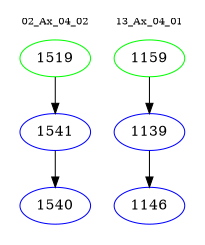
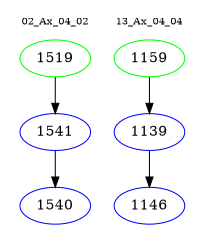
  digraph {
    node [color=blue]
    edge [color=black]
    n1 [color=green label=1519]
    n2 [label=1541]
    n3 [label=1540]
    n4 [color=green label=1159]
    n5 [label=1139]
    n6 [label=1146]
    subgraph cluster_1 {
      color=white
      fontsize=10
      label="02_Ax_04_02"
      n1
      n2
      n3
    }
    subgraph cluster_2 {
      color=white
      fontsize=10
-     label="13_Ax_04_01"
+     label="13_Ax_04_04"
      n4
      n5
      n6
    }
    n1 -> n2
    n2 -> n3
    n4 -> n5
    n5 -> n6
  }
